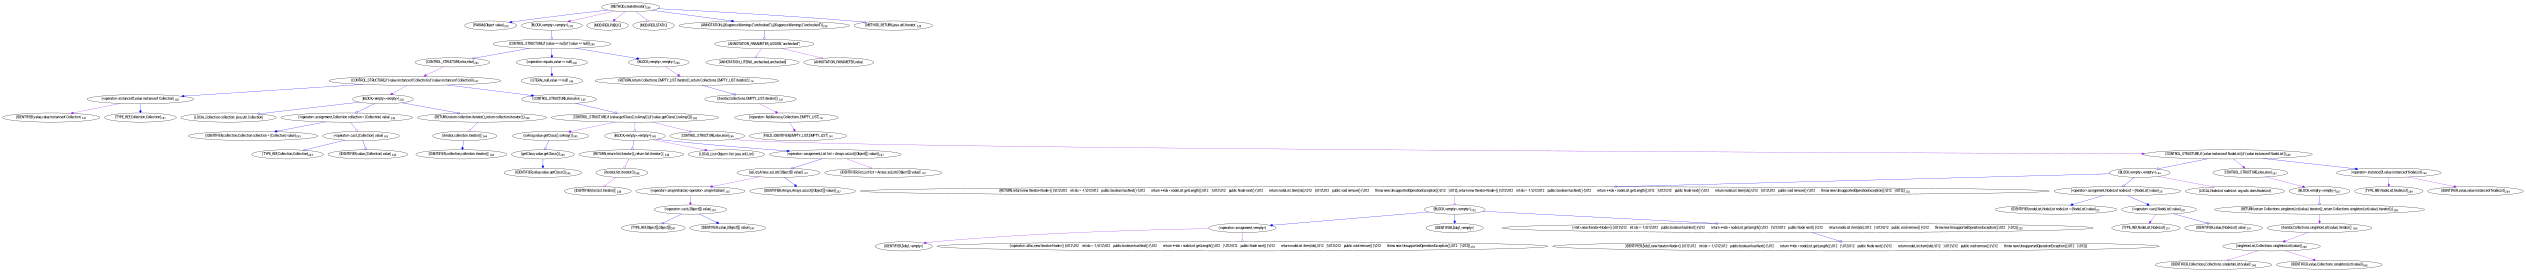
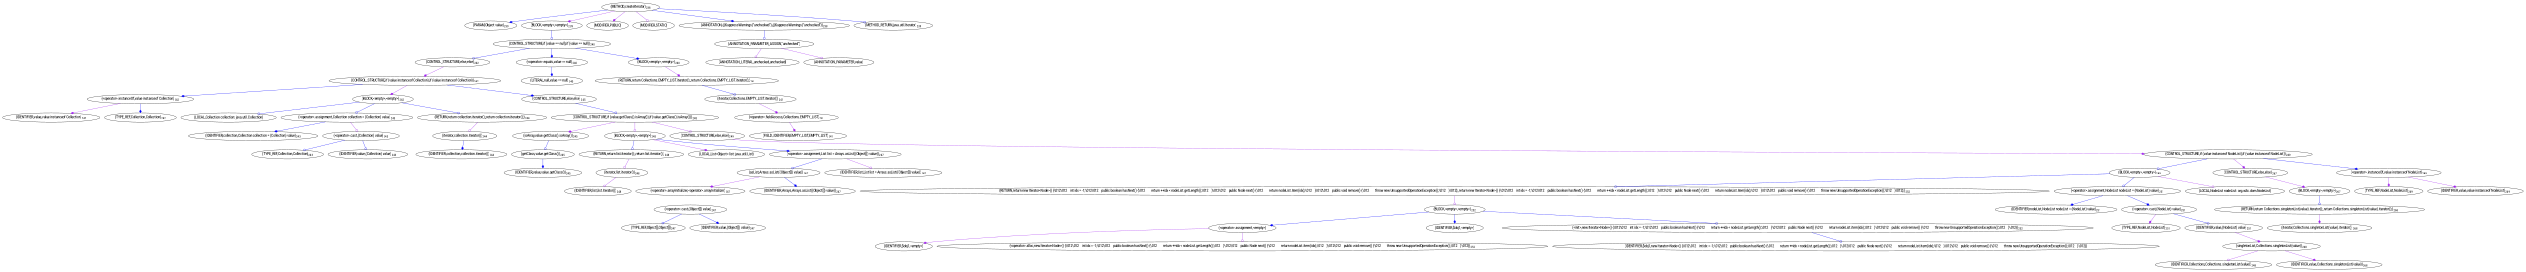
  digraph {
    fontname="Roboto Condensed"
    node [fontname="Roboto Condensed"]
    edge [arrowhead=diamond color=blue fontname="Roboto Condensed"]
    n1 [label=<(METHOD,createIterator)<SUB>238</SUB>>]
    n2 [label=<(PARAM,Object value)<SUB>239</SUB>>]
    n3 [label=<(BLOCK,&lt;empty&gt;,&lt;empty&gt;)<SUB>239</SUB>>]
    n4 [label=<(MODIFIER,PUBLIC)>]
    n5 [label=<(MODIFIER,STATIC)>]
    n6 [label=<(ANNOTATION,@SuppressWarnings(&quot;unchecked&quot;),@SuppressWarnings(&quot;unchecked&quot;))<SUB>238</SUB>>]
    n7 [label=<(METHOD_RETURN,java.util.Iterator)<SUB>239</SUB>>]
    n8 [label=<(CONTROL_STRUCTURE,if (value == null),if (value == null))<SUB>240</SUB>>]
    n9 [label=<(ANNOTATION_PARAMETER_ASSIGN,&quot;unchecked&quot;)>]
    n10 [label=<(&lt;operator&gt;.equals,value == null)<SUB>240</SUB>>]
    n11 [label=<(BLOCK,&lt;empty&gt;,&lt;empty&gt;)<SUB>240</SUB>>]
    n12 [label=<(CONTROL_STRUCTURE,else,else)<SUB>242</SUB>>]
    n13 [label=<(LITERAL,null,value == null)<SUB>240</SUB>>]
    n14 [label=<(RETURN,return Collections.EMPTY_LIST.iterator();,return Collections.EMPTY_LIST.iterator();)<SUB>241</SUB>>]
    n15 [label=<(CONTROL_STRUCTURE,if (value instanceof Collection),if (value instanceof Collection))<SUB>242</SUB>>]
    n16 [label=<(iterator,Collections.EMPTY_LIST.iterator())<SUB>241</SUB>>]
    n17 [label=<(&lt;operator&gt;.fieldAccess,Collections.EMPTY_LIST)<SUB>241</SUB>>]
    n18 [label=<(FIELD_IDENTIFIER,EMPTY_LIST,EMPTY_LIST)<SUB>241</SUB>>]
    n19 [label=<(&lt;operator&gt;.instanceOf,value instanceof Collection)<SUB>242</SUB>>]
    n20 [label=<(BLOCK,&lt;empty&gt;,&lt;empty&gt;)<SUB>242</SUB>>]
    n21 [label=<(CONTROL_STRUCTURE,else,else)<SUB>245</SUB>>]
    n22 [label=<(IDENTIFIER,value,value instanceof Collection)<SUB>242</SUB>>]
    n23 [label=<(TYPE_REF,Collection,Collection)<SUB>242</SUB>>]
    n24 [label=<(LOCAL,Collection collection: java.util.Collection)>]
    n25 [label=<(&lt;operator&gt;.assignment,Collection collection = (Collection) value)<SUB>243</SUB>>]
    n26 [label=<(RETURN,return collection.iterator();,return collection.iterator();)<SUB>244</SUB>>]
    n27 [label=<(CONTROL_STRUCTURE,if (value.getClass().isArray()),if (value.getClass().isArray()))<SUB>245</SUB>>]
    n28 [label=<(IDENTIFIER,collection,Collection collection = (Collection) value)<SUB>243</SUB>>]
    n29 [label=<(&lt;operator&gt;.cast,(Collection) value)<SUB>243</SUB>>]
    n30 [label=<(iterator,collection.iterator())<SUB>244</SUB>>]
    n31 [label=<(TYPE_REF,Collection,Collection)<SUB>243</SUB>>]
    n32 [label=<(IDENTIFIER,value,(Collection) value)<SUB>243</SUB>>]
    n33 [label=<(IDENTIFIER,collection,collection.iterator())<SUB>244</SUB>>]
    n34 [label=<(isArray,value.getClass().isArray())<SUB>245</SUB>>]
    n35 [label=<(BLOCK,&lt;empty&gt;,&lt;empty&gt;)<SUB>245</SUB>>]
    n36 [label=<(CONTROL_STRUCTURE,else,else)<SUB>249</SUB>>]
    n37 [label=<(getClass,value.getClass())<SUB>245</SUB>>]
    n38 [label=<(LOCAL,List&lt;Object&gt; list: java.util.List)>]
    n39 [label=<(&lt;operator&gt;.assignment,List list = Arrays.asList((Object[]) value))<SUB>247</SUB>>]
    n40 [label=<(RETURN,return list.iterator();,return list.iterator();)<SUB>248</SUB>>]
    n41 [label=<(CONTROL_STRUCTURE,if (value instanceof NodeList),if (value instanceof NodeList))<SUB>249</SUB>>]
    n42 [label=<(IDENTIFIER,value,value.getClass())<SUB>245</SUB>>]
    n43 [label=<(IDENTIFIER,list,List list = Arrays.asList((Object[]) value))<SUB>247</SUB>>]
    n44 [label=<(asList,Arrays.asList((Object[]) value))<SUB>247</SUB>>]
    n45 [label=<(iterator,list.iterator())<SUB>248</SUB>>]
    n46 [label=<(IDENTIFIER,Arrays,Arrays.asList((Object[]) value))<SUB>247</SUB>>]
    n47 [label=<(&lt;operator&gt;.arrayInitializer,&lt;operator&gt;.arrayInitializer)<SUB>247</SUB>>]
    n48 [label=<(&lt;operator&gt;.cast,(Object[]) value)<SUB>247</SUB>>]
    n49 [label=<(TYPE_REF,Object[],Object[])<SUB>247</SUB>>]
    n50 [label=<(IDENTIFIER,value,(Object[]) value)<SUB>247</SUB>>]
    n51 [label=<(IDENTIFIER,list,list.iterator())<SUB>248</SUB>>]
    n52 [label=<(&lt;operator&gt;.instanceOf,value instanceof NodeList)<SUB>249</SUB>>]
    n53 [label=<(BLOCK,&lt;empty&gt;,&lt;empty&gt;)<SUB>249</SUB>>]
    n54 [label=<(CONTROL_STRUCTURE,else,else)<SUB>267</SUB>>]
    n55 [label=<(IDENTIFIER,value,value instanceof NodeList)<SUB>249</SUB>>]
    n56 [label=<(TYPE_REF,NodeList,NodeList)<SUB>249</SUB>>]
    n57 [label=<(LOCAL,NodeList nodeList: org.w3c.dom.NodeList)>]
    n58 [label=<(&lt;operator&gt;.assignment,NodeList nodeList = (NodeList) value)<SUB>251</SUB>>]
    n59 [label=<(RETURN,return new Iterator&lt;Node&gt;() {\012\012    int idx = -1;\012\012    public boolean hasNext() {\012        return ++idx &lt; nodeList.getLength();\012    }\012\012    public Node next() {\012        return nodeList.item(idx);\012    }\012\012    public void remove() {\012        throw new UnsupportedOperationException();\012    }\012};,return new Iterator&lt;Node&gt;() {\012\012    int idx = -1;\012\012    public boolean hasNext() {\012        return ++idx &lt; nodeList.getLength();\012    }\012\012    public Node next() {\012        return nodeList.item(idx);\012    }\012\012    public void remove() {\012        throw new UnsupportedOperationException();\012    }\012};)<SUB>252</SUB>>]
    n60 [label=<(BLOCK,&lt;empty&gt;,&lt;empty&gt;)<SUB>267</SUB>>]
    n61 [label=<(IDENTIFIER,nodeList,NodeList nodeList = (NodeList) value)<SUB>251</SUB>>]
    n62 [label=<(&lt;operator&gt;.cast,(NodeList) value)<SUB>251</SUB>>]
    n63 [label=<(BLOCK,&lt;empty&gt;,&lt;empty&gt;)<SUB>252</SUB>>]
    n64 [label=<(TYPE_REF,NodeList,NodeList)<SUB>251</SUB>>]
    n65 [label=<(IDENTIFIER,value,(NodeList) value)<SUB>251</SUB>>]
    n66 [label=<(&lt;operator&gt;.assignment,&lt;empty&gt;)>]
    n67 [label=<(&lt;init&gt;,new Iterator&lt;Node&gt;() {\012\012    int idx = -1;\012\012    public boolean hasNext() {\012        return ++idx &lt; nodeList.getLength();\012    }\012\012    public Node next() {\012        return nodeList.item(idx);\012    }\012\012    public void remove() {\012        throw new UnsupportedOperationException();\012    }\012})<SUB>252</SUB>>]
    n68 [label=<(IDENTIFIER,$obj1,&lt;empty&gt;)>]
    n69 [label=<(IDENTIFIER,$obj1,&lt;empty&gt;)>]
    n70 [label=<(&lt;operator&gt;.alloc,new Iterator&lt;Node&gt;() {\012\012    int idx = -1;\012\012    public boolean hasNext() {\012        return ++idx &lt; nodeList.getLength();\012    }\012\012    public Node next() {\012        return nodeList.item(idx);\012    }\012\012    public void remove() {\012        throw new UnsupportedOperationException();\012    }\012})<SUB>252</SUB>>]
    n71 [label=<(IDENTIFIER,$obj1,new Iterator&lt;Node&gt;() {\012\012    int idx = -1;\012\012    public boolean hasNext() {\012        return ++idx &lt; nodeList.getLength();\012    }\012\012    public Node next() {\012        return nodeList.item(idx);\012    }\012\012    public void remove() {\012        throw new UnsupportedOperationException();\012    }\012})>]
    n72 [label=<(RETURN,return Collections.singletonList(value).iterator();,return Collections.singletonList(value).iterator();)<SUB>268</SUB>>]
    n73 [label=<(iterator,Collections.singletonList(value).iterator())<SUB>268</SUB>>]
    n74 [label=<(singletonList,Collections.singletonList(value))<SUB>268</SUB>>]
    n75 [label=<(IDENTIFIER,Collections,Collections.singletonList(value))<SUB>248</SUB>>]
    n76 [label=<(IDENTIFIER,value,Collections.singletonList(value))<SUB>268</SUB>>]
    n77 [label=<(ANNOTATION_PARAMETER,value)>]
    n78 [label=<(ANNOTATION_LITERAL,unchecked,unchecked)>]
    n1 -> n2
    n1 -> n3 [color=purple]
    n1 -> n4 [color=purple]
    n1 -> n5 [arrowhead=odot color=purple]
    n1 -> n6
    n1 -> n7 [arrowhead=odot]
    n3 -> n8 [arrowhead=odot]
    n6 -> n9 [arrowhead=odot]
    n8 -> n10
    n8 -> n11
    n8 -> n12 [arrowhead=odot]
    n9 -> n77 [arrowhead=odot color=purple]
    n9 -> n78 [arrowhead=odot color=purple]
    n10 -> n13
    n11 -> n14 [color=purple]
    n12 -> n15 [color=purple]
    n14 -> n16 [arrowhead=odot]
    n15 -> n19
    n15 -> n20 [color=purple]
    n15 -> n21
    n16 -> n17 [color=purple]
    n17 -> n18 [color=purple]
    n19 -> n22 [color=purple]
    n19 -> n23
    n20 -> n24 [arrowhead=odot]
    n20 -> n25 [arrowhead=odot]
    n20 -> n26 [arrowhead=odot]
    n21 -> n27 [arrowhead=odot]
    n25 -> n28
    n25 -> n29 [arrowhead=odot color=purple]
    n26 -> n30 [arrowhead=odot color=purple]
    n27 -> n34 [color=purple]
    n27 -> n35 [arrowhead=odot color=purple]
    n27 -> n36 [arrowhead=odot color=purple]
    n29 -> n31 [arrowhead=odot]
    n29 -> n32 [arrowhead=odot]
    n30 -> n33
    n34 -> n37 [arrowhead=odot]
    n35 -> n38 [color=purple]
    n35 -> n39
    n35 -> n40 [arrowhead=odot]
    n36 -> n41 [color=purple]
    n37 -> n42
    n39 -> n43 [arrowhead=odot color=purple]
    n39 -> n44 [arrowhead=odot]
    n40 -> n45 [arrowhead=odot color=purple]
    n41 -> n52
    n41 -> n53 [arrowhead=odot]
    n41 -> n54 [color=purple]
    n44 -> n46
    n44 -> n47 [color=purple]
    n45 -> n51 [arrowhead=odot color=purple]
-   n47 -> n48 [color=purple]
    n48 -> n49 [arrowhead=odot]
    n48 -> n50
    n52 -> n55 [color=purple]
    n52 -> n56 [color=purple]
    n53 -> n57 [arrowhead=odot color=purple]
    n53 -> n58 [arrowhead=odot]
    n53 -> n59 [arrowhead=odot]
    n54 -> n60 [color=purple]
    n58 -> n61
    n58 -> n62
    n59 -> n63 [arrowhead=odot color=purple]
    n60 -> n72 [arrowhead=odot]
    n62 -> n64 [color=purple]
    n62 -> n65 [arrowhead=odot]
    n63 -> n66
    n63 -> n67 [arrowhead=odot]
    n63 -> n68
    n66 -> n69 [color=purple]
    n66 -> n70 [arrowhead=odot color=purple]
    n67 -> n71 [arrowhead=odot]
    n72 -> n73 [color=purple]
-   n73 -> n74 [color=purple]
+   n65 -> n74 [color=purple]
    n74 -> n75 [arrowhead=odot color=purple]
    n74 -> n76 [color=purple]
  }
